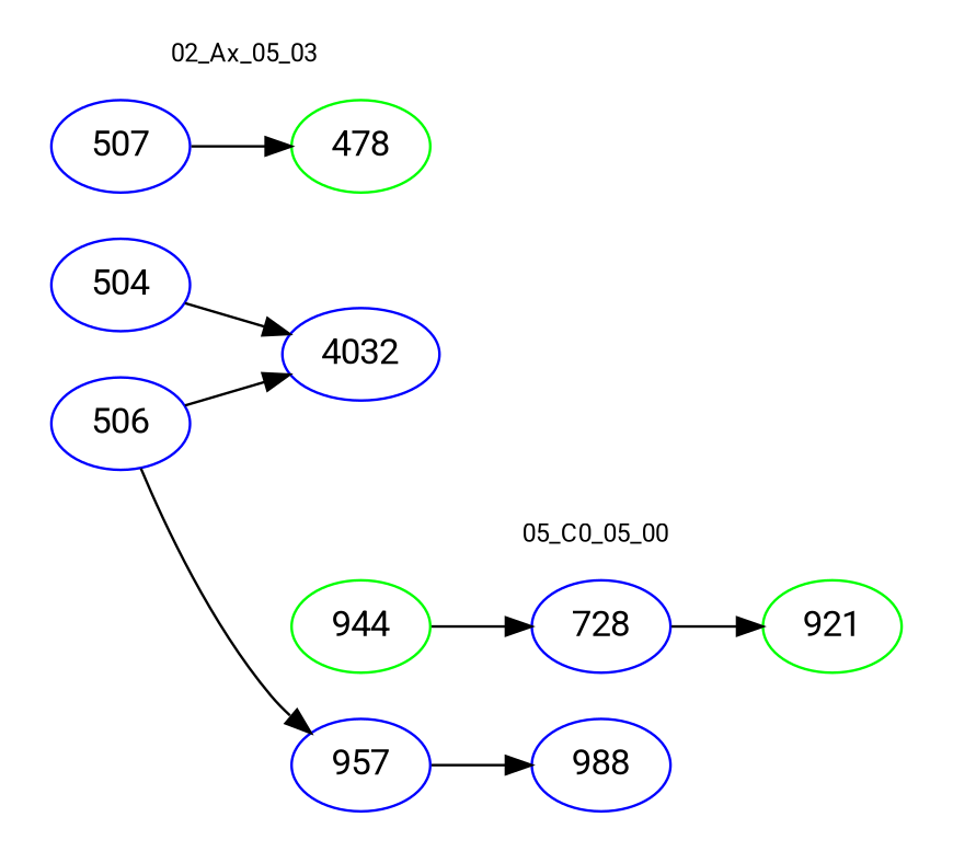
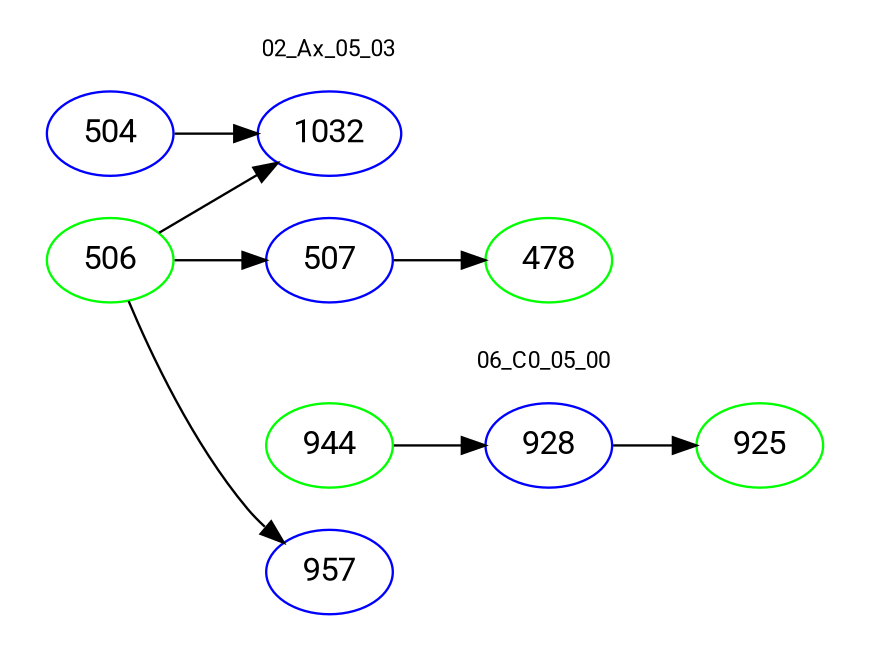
  digraph {
    fontname=Roboto
    rankdir=LR
    node [color=blue fontname=Roboto]
    edge [color=black fontname=Roboto]
-   n1 [label=506]
+   n1 [color=green label=506]
    n2 [label=507]
-   n3 [label=4032]
+   n3 [label=1032]
    n4 [color=green label=478]
    n5 [label=504]
    n6 [color=green label=944]
-   n7 [label=728]
+   n7 [label=928]
    n8 [label=957]
-   n9 [color=green label=921]
-   n10 [label=988]
+   n9 [color=green label=925]
    subgraph cluster_1 {
      color=white
      fontsize=10
      label="02_Ax_05_03"
      n1
      n2
      n3
      n4
      n5
    }
    subgraph cluster_2 {
      color=white
      fontsize=10
-     label="05_C0_05_00"
+     label="06_C0_05_00"
      n6
      n7
      n8
      n9
-     n10
    }
+   n1 -> n2
    n1 -> n3
    n1 -> n8
    n2 -> n4
    n5 -> n3
    n6 -> n7
    n7 -> n9
-   n8 -> n10
  }
